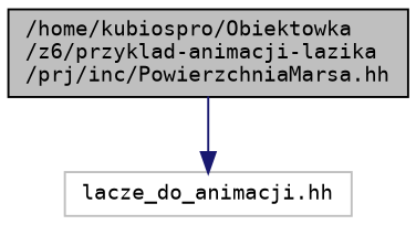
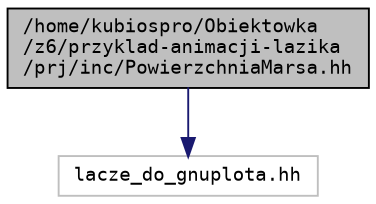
  digraph {
    fontname="DejaVu Sans Mono"
    node [fontname="DejaVu Sans Mono" fontsize=10 shape=record style=filled]
    n1 [color=black fillcolor=grey75 fontcolor=black height=0.2 label="/home/kubiospro/Obiektowka\l/z6/przyklad-animacji-lazika\l/prj/inc/PowierzchniaMarsa.hh" width=0.4]
-   n2 [color=grey75 fillcolor=white height=0.2 label="lacze_do_animacji.hh" width=0.4]
+   n2 [color=grey75 fillcolor=white height=0.2 label="lacze_do_gnuplota.hh" width=0.4]
    n1 -> n2 [color=midnightblue fontname="DejaVu Sans Mono" fontsize=10 labelfontname=FreeSans labelfontsize=10 style=solid]
  }
